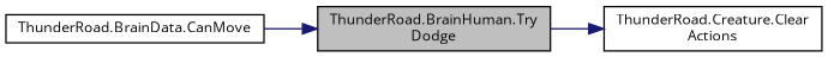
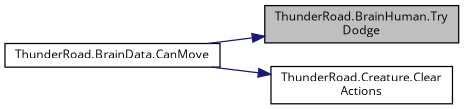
  digraph {
    fontname="Open Sans"
    rankdir=LR
    node [color=black fillcolor=white fontname="Open Sans" fontsize=10 shape=record style=filled]
    edge [color=midnightblue fontname="Open Sans" fontsize=10 labelfontname=Helvetica labelfontsize=10 style=solid]
    n1 [fillcolor=grey75 fontcolor=black height=0.2 label="ThunderRoad.BrainHuman.Try\lDodge" width=0.4]
    n2 [height=0.2 label="ThunderRoad.Creature.Clear\lActions" width=0.4]
    n3 [height=0.2 label="ThunderRoad.BrainData.CanMove" width=0.4]
-   n1 -> n2
+   n3 -> n2
    n3 -> n1
  }
